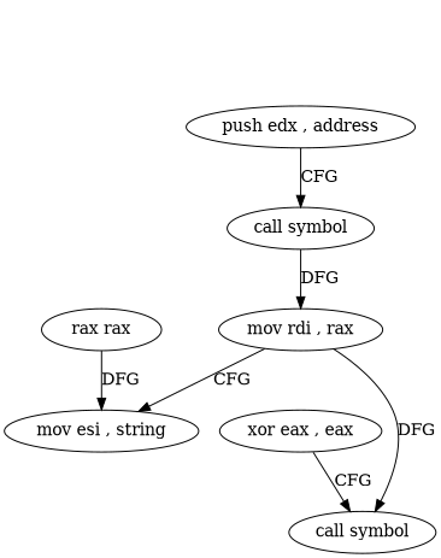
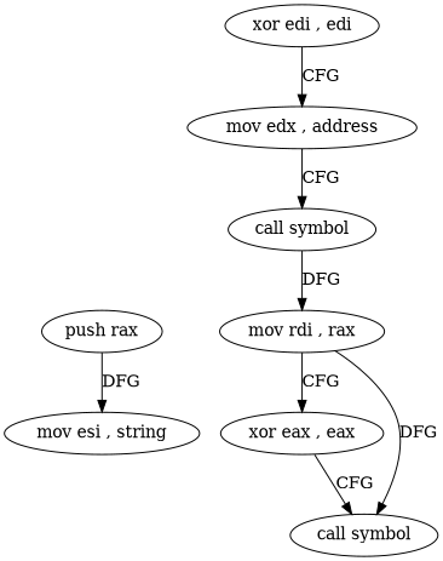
  digraph {
-   n1 [label="rax rax"]
+   n1 [label="push rax"]
    n2 [label="mov esi , string"]
-   n4 [label="push edx , address"]
+   n3 [label="xor edi , edi"]
+   n4 [label="mov edx , address"]
    n5 [label="call symbol"]
    n6 [label="mov rdi , rax"]
    n7 [label="xor eax , eax"]
    n8 [label="call symbol"]
    n1 -> n2 [label=DFG]
+   n3 -> n4 [label=CFG]
    n4 -> n5 [label=CFG]
    n5 -> n6 [label=DFG]
-   n6 -> n2 [label=CFG]
+   n6 -> n7 [label=CFG]
    n6 -> n8 [label=DFG]
    n7 -> n8 [label=CFG]
  }
